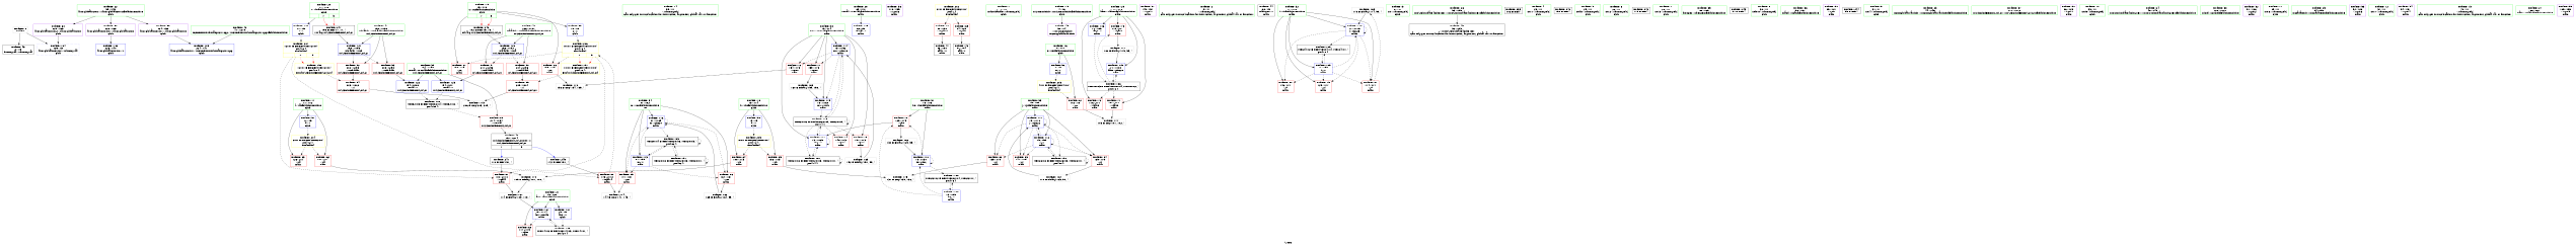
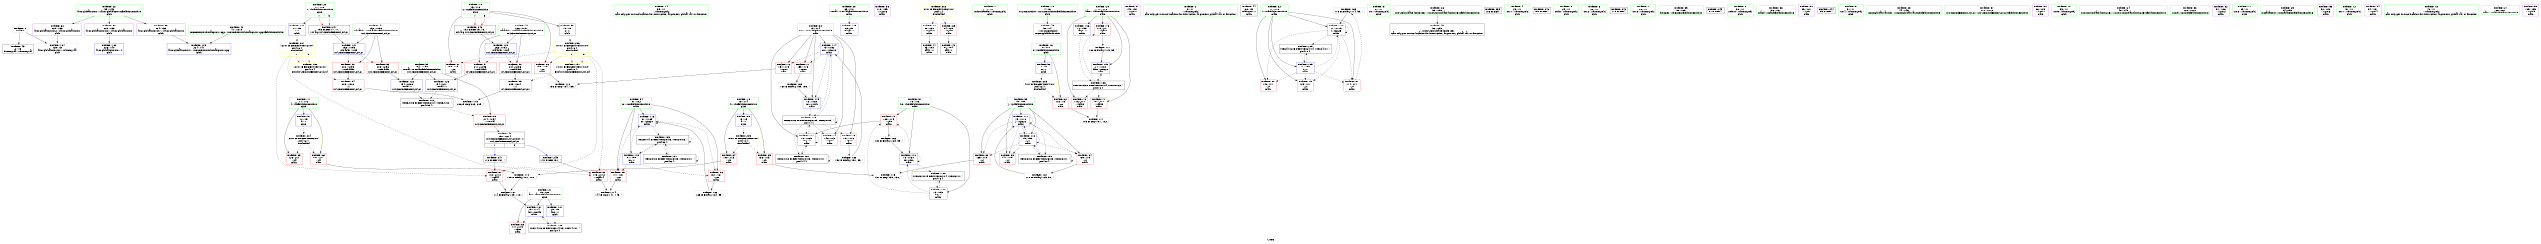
  digraph {
    label=SVFG
    node [color=green shape=record]
    edge [style=solid]
    n1 [color=grey label="{NodeID: 0\nNullPtr}"]
    n2 [color=black label="{NodeID: 43\n2\<--3\ndummyVal\<--dummyVal\n}"]
    n3 [color=blue label="{NodeID: 104\n225\<--3\nllvm.global_ctors_2\<--dummyVal\nGlob }" style=dotted]
    n4 [color=blue label="{NodeID: 97\n11\<--9\na\<--\nGlob }"]
    n5 [color=yellow label="{NodeID: 204\n6V_1 = ENCHI(MR_6V_0)\npts\{12 \}\nFun[main]}" style=double]
    n6 [color=red label="{NodeID: 62\n107\<--11\n\<--a\nmain\n}"]
    n7 [color=red label="{NodeID: 63\n126\<--11\n\<--a\nmain\n}"]
    n8 [color=grey label="{NodeID: 170\n109 = Binary(107, 108, )\n}"]
    n9 [label="{NodeID: 14\n99\<--1\n\<--dummyObj\nCan only get source location for instruction, argument, global var or function.}"]
    n10 [color=blue label="{NodeID: 111\n73\<--129\nnow\<--\nmain\n}"]
    n11 [color=black label="{NodeID: 179\nMR_20V_6 = PHI(MR_20V_9, MR_20V_5, )\npts\{74 \}\n}"]
    n12 [color=black label="{NodeID: 187\nMR_20V_2 = PHI(MR_20V_3, MR_20V_1, )\npts\{74 \}\n}"]
    n13 [color=red label="{NodeID: 74\n148\<--73\n\<--now\nmain\n}"]
    n14 [color=red label="{NodeID: 75\n151\<--73\n\<--now\nmain\n}"]
    n15 [color=blue label="{NodeID: 114\n73\<--152\nnow\<--inc18\nmain\n}"]
    n16 [color=grey label="{NodeID: 165\n152 = Binary(151, 99, )\n}"]
    n17 [color=red label="{NodeID: 76\n154\<--73\n\<--now\nmain\n}"]
    n18 [color=red label="{NodeID: 77\n159\<--73\n\<--now\nmain\n}"]
    n19 [color=blue label="{NodeID: 115\n73\<--160\nnow\<--sub\nmain\n}"]
    n20 [label="{NodeID: 28\n69\<--70\nretval\<--retval_field_insensitive\nmain\n}"]
    n21 [color=blue label="{NodeID: 105\n69\<--9\nretval\<--\nmain\n}"]
    n22 [label="{NodeID: 42\n41\<--219\n_GLOBAL__sub_I_axp_2_1.cpp\<--_GLOBAL__sub_I_axp_2_1.cpp_field_insensitive\n}"]
    n23 [color=blue label="{NodeID: 103\n224\<--41\nllvm.global_ctors_1\<--_GLOBAL__sub_I_axp_2_1.cpp\nGlob }"]
    n24 [color=purple label="{NodeID: 56\n118\<--35\n\<--.str.6\nmain\n}"]
    n25 [color=red label="{NodeID: 70\n90\<--30\n\<--stdout\nmain\n}"]
    n26 [color=black label="{NodeID: 47\n93\<--90\ncall1\<--\nmain\n}"]
    n27 [color=grey label="{NodeID: 167\n114 = Binary(109, 113, )\n}"]
    n28 [color=blue label="{NodeID: 107\n19\<--114\nans\<--mul5\nmain\n}"]
    n29 [color=black label="{NodeID: 185\nMR_14V_2 = PHI(MR_14V_3, MR_14V_1, )\npts\{20 \}\n}"]
    n30 [color=red label="{NodeID: 68\n117\<--19\n\<--ans\nmain\n}"]
    n31 [color=red label="{NodeID: 84\n169\<--79\n\<--j\nmain\n}"]
    n32 [color=grey label="{NodeID: 164\n170 = Binary(169, 99, )\n}"]
    n33 [color=blue label="{NodeID: 117\n79\<--170\nj\<--inc22\nmain\n}"]
    n34 [color=blue label="{NodeID: 112\n79\<--99\nj\<--\nmain\n}"]
    n35 [color=red label="{NodeID: 82\n135\<--79\n\<--j\nmain\n}"]
    n36 [color=red label="{NodeID: 83\n147\<--79\n\<--j\nmain\n}"]
    n37 [color=black label="{NodeID: 190\nMR_26V_2 = PHI(MR_26V_3, MR_26V_1, )\npts\{80 \}\n}"]
    n38 [label="{NodeID: 1\n7\<--1\n__dso_handle\<--dummyObj\nGlob }"]
    n39 [color=blue label="{NodeID: 98\n13\<--9\nb\<--\nGlob }"]
    n40 [color=yellow label="{NodeID: 205\n8V_1 = ENCHI(MR_8V_0)\npts\{14 \}\nFun[main]}" style=double]
    n41 [color=red label="{NodeID: 64\n108\<--13\n\<--b\nmain\n}"]
    n42 [color=red label="{NodeID: 65\n136\<--13\n\<--b\nmain\n}"]
    n43 [color=grey label="{NodeID: 175\n137 = cmp(135, 136, )\n}"]
    n44 [label="{NodeID: 15\n4\<--6\n_ZStL8__ioinit\<--_ZStL8__ioinit_field_insensitive\nGlob }"]
    n45 [color=purple label="{NodeID: 49\n50\<--4\n\<--_ZStL8__ioinit\n__cxx_global_var_init\n}"]
    n46 [label="{NodeID: 29\n71\<--72\nkase\<--kase_field_insensitive\nmain\n}"]
    n47 [color=red label="{NodeID: 71\n101\<--71\n\<--kase\nmain\n}"]
    n48 [color=red label="{NodeID: 72\n116\<--71\n\<--kase\nmain\n}"]
    n49 [color=red label="{NodeID: 73\n179\<--71\n\<--kase\nmain\n}"]
    n50 [color=blue label="{NodeID: 106\n71\<--99\nkase\<--\nmain\n}"]
    n51 [color=blue label="{NodeID: 119\n71\<--180\nkase\<--inc28\nmain\n}"]
    n52 [color=grey label="{NodeID: 177\n103 = cmp(101, 102, )\n}"]
    n53 [color=grey label="{NodeID: 171\n180 = Binary(179, 99, )\n}"]
    n54 [color=black label="{NodeID: 186\nMR_18V_3 = PHI(MR_18V_4, MR_18V_2, )\npts\{72 \}\n}"]
    n55 [color=purple label="{NodeID: 57\n149\<--37\n\<--.str.7\nmain\n}"]
    n56 [color=grey label="{NodeID: 168\n165 = Binary(164, 99, )\n}"]
    n57 [color=blue label="{NodeID: 116\n81\<--165\nm\<--inc20\nmain\n}"]
    n58 [color=red label="{NodeID: 85\n141\<--81\n\<--m\nmain\n}"]
    n59 [color=red label="{NodeID: 86\n164\<--81\n\<--m\nmain\n}"]
    n60 [color=black label="{NodeID: 183\nMR_28V_4 = PHI(MR_28V_6, MR_28V_3, )\npts\{82 \}\n}"]
    n61 [color=grey label="{NodeID: 174\n144 = cmp(141, 143, )\n}"]
    n62 [color=blue label="{NodeID: 113\n81\<--99\nm\<--\nmain\n}"]
    n63 [color=black label="{NodeID: 191\nMR_28V_2 = PHI(MR_28V_3, MR_28V_1, )\npts\{82 \}\n}"]
    n64 [label="{NodeID: 2\n9\<--1\n\<--dummyObj\nCan only get source location for instruction, argument, global var or function.}"]
    n65 [color=blue label="{NodeID: 99\n15\<--9\nc\<--\nGlob }"]
    n66 [color=yellow label="{NodeID: 206\n10V_1 = ENCHI(MR_10V_0)\npts\{16 \}\nFun[main]|{|<s4>7|<s5>9}}" style=double]
    n67 [color=yellow label="{NodeID: 197\n10V_1 = ENCHI(MR_10V_0)\npts\{16 \}\nFun[_ZSt3minIiERKT_S2_S2_]}" style=double]
    n68 [color=red label="{NodeID: 87\n113\<--110\n\<--call4\nmain\n}"]
    n69 [color=red label="{NodeID: 88\n143\<--142\n\<--call14\nmain\n}"]
    n70 [color=red label="{NodeID: 66\n155\<--15\n\<--c\nmain\n}"]
    n71 [color=red label="{NodeID: 67\n158\<--15\n\<--c\nmain\n}"]
    n72 [color=red label="{NodeID: 95\n205\<--204\n\<--\n_ZSt3minIiERKT_S2_S2_\n}"]
    n73 [color=grey label="{NodeID: 172\n156 = cmp(154, 155, )\n}"]
    n74 [label="{NodeID: 16\n8\<--10\nT\<--T_field_insensitive\nGlob }"]
    n75 [color=red label="{NodeID: 61\n102\<--8\n\<--T\nmain\n}"]
    n76 [color=blue label="{NodeID: 96\n8\<--9\nT\<--\nGlob }"]
    n77 [color=yellow label="{NodeID: 203\n4V_1 = ENCHI(MR_4V_0)\npts\{10 \}\nFun[main]}" style=double]
    n78 [label="{NodeID: 30\n73\<--74\nnow\<--now_field_insensitive\nmain\n}"]
    n79 [color=grey label="{NodeID: 163\n160 = Binary(159, 158, )\n}"]
    n80 [color=black label="{NodeID: 44\n68\<--9\nmain_ret\<--\nmain\n}"]
    n81 [color=purple label="{NodeID: 58\n223\<--39\nllvm.global_ctors_0\<--llvm.global_ctors\nGlob }"]
    n82 [color=blue label="{NodeID: 102\n223\<--40\nllvm.global_ctors_0\<--\nGlob }"]
    n83 [color=grey label="{NodeID: 169\n175 = Binary(174, 99, )\n}"]
    n84 [color=blue label="{NodeID: 118\n77\<--175\ni\<--inc25\nmain\n}"]
    n85 [color=red label="{NodeID: 79\n125\<--77\n\<--i\nmain\n}"]
    n86 [color=red label="{NodeID: 80\n146\<--77\n\<--i\nmain\n}"]
    n87 [color=red label="{NodeID: 81\n174\<--77\n\<--i\nmain\n}"]
    n88 [color=black label="{NodeID: 189\nMR_24V_2 = PHI(MR_24V_4, MR_24V_1, )\npts\{78 \}\n}"]
    n89 [color=blue label="{NodeID: 109\n77\<--99\ni\<--\nmain\n}"]
    n90 [label="{NodeID: 3\n21\<--1\n.str\<--dummyObj\nGlob }"]
    n91 [color=blue label="{NodeID: 100\n17\<--9\nk\<--\nGlob }"]
    n92 [color=yellow label="{NodeID: 207\n12V_1 = ENCHI(MR_12V_0)\npts\{18 \}\nFun[main]|{|<s2>7|<s3>9}}" style=double]
    n93 [color=yellow label="{NodeID: 198\n12V_1 = ENCHI(MR_12V_0)\npts\{18 \}\nFun[_ZSt3minIiERKT_S2_S2_]}" style=double]
    n94 [color=red label="{NodeID: 94\n203\<--202\n\<--\n_ZSt3minIiERKT_S2_S2_\n}"]
    n95 [label="{NodeID: 17\n11\<--12\na\<--a_field_insensitive\nGlob }"]
    n96 [color=grey label="{NodeID: 173\n206 = cmp(203, 205, )\n}"]
    n97 [label="{NodeID: 31\n75\<--76\nbe\<--be_field_insensitive\nmain\n}"]
    n98 [color=red label="{NodeID: 78\n129\<--75\n\<--be\nmain\n}"]
    n99 [color=blue label="{NodeID: 108\n75\<--99\nbe\<--\nmain\n}"]
    n100 [color=blue label="{NodeID: 110\n75\<--130\nbe\<--inc\nmain\n}"]
    n101 [color=grey label="{NodeID: 166\n130 = Binary(129, 99, )\n}"]
    n102 [color=black label="{NodeID: 188\nMR_22V_2 = PHI(MR_22V_4, MR_22V_1, )\npts\{76 \}\n}"]
    n103 [color=black label="{NodeID: 45\n52\<--53\n\<--_ZNSt8ios_base4InitD1Ev\nCan only get source location for instruction, argument, global var or function.}"]
    n104 [color=purple label="{NodeID: 59\n224\<--39\nllvm.global_ctors_1\<--llvm.global_ctors\nGlob }"]
    n105 [color=black label="{NodeID: 239\n106 = PHI()\n}"]
    n106 [label="{NodeID: 4\n23\<--1\n.str.1\<--dummyObj\nGlob }"]
    n107 [color=blue label="{NodeID: 101\n19\<--9\nans\<--\nGlob }"]
    n108 [label="{NodeID: 18\n13\<--14\nb\<--b_field_insensitive\nGlob }"]
    n109 [label="{NodeID: 32\n77\<--78\ni\<--i_field_insensitive\nmain\n}"]
    n110 [color=black label="{NodeID: 46\n87\<--84\ncall\<--\nmain\n}"]
    n111 [color=purple label="{NodeID: 60\n225\<--39\nllvm.global_ctors_2\<--llvm.global_ctors\nGlob }"]
    n112 [color=black label="{NodeID: 240\n150 = PHI()\n}"]
    n113 [label="{NodeID: 5\n25\<--1\nstdin\<--dummyObj\nGlob }"]
    n114 [label="{NodeID: 19\n15\<--16\nc\<--c_field_insensitive\nGlob |{|<s3>7|<s4>9}}"]
    n115 [color=black label="{NodeID: 246\n192 = PHI(15, 15, )\n0th arg _ZSt3minIiERKT_S2_S2_ }"]
    n116 [color=blue label="{NodeID: 120\n196\<--192\n__a.addr\<--__a\n_ZSt3minIiERKT_S2_S2_\n}"]
    n117 [color=red label="{NodeID: 90\n204\<--196\n\<--__a.addr\n_ZSt3minIiERKT_S2_S2_\n}"]
    n118 [color=red label="{NodeID: 91\n211\<--196\n\<--__a.addr\n_ZSt3minIiERKT_S2_S2_\n}"]
    n119 [label="{NodeID: 33\n79\<--80\nj\<--j_field_insensitive\nmain\n}"]
    n120 [color=black label="{NodeID: 241\n110 = PHI(191, )\n}"]
    n121 [color=red label="{NodeID: 89\n214\<--194\n\<--retval\n_ZSt3minIiERKT_S2_S2_\n}"]
    n122 [color=black label="{NodeID: 48\n191\<--214\n_ZSt3minIiERKT_S2_S2__ret\<--\n_ZSt3minIiERKT_S2_S2_\n|{<s0>7|<s1>9}}"]
    n123 [color=black label="{NodeID: 245\n142 = PHI(191, )\n}"]
    n124 [label="{NodeID: 6\n26\<--1\n.str.2\<--dummyObj\nGlob }"]
    n125 [label="{NodeID: 20\n17\<--18\nk\<--k_field_insensitive\nGlob |{|<s1>7|<s2>9}}"]
    n126 [color=black label="{NodeID: 247\n193 = PHI(17, 17, )\n1st arg _ZSt3minIiERKT_S2_S2_ }"]
    n127 [color=blue label="{NodeID: 121\n198\<--193\n__b.addr\<--__b\n_ZSt3minIiERKT_S2_S2_\n}"]
    n128 [color=red label="{NodeID: 92\n202\<--198\n\<--__b.addr\n_ZSt3minIiERKT_S2_S2_\n}"]
    n129 [color=red label="{NodeID: 93\n208\<--198\n\<--__b.addr\n_ZSt3minIiERKT_S2_S2_\n}"]
-   n130 [label="{NodeID: 34\n81\<--82\nm\<--m_field_insensitive\nret\n}"]
+   n130 [label="{NodeID: 34\n81\<--82\nm\<--m_field_insensitive\nmain\n}"]
    n131 [color=black label="{NodeID: 242\n119 = PHI()\n}"]
    n132 [label="{NodeID: 7\n28\<--1\n.str.3\<--dummyObj\nGlob }"]
    n133 [label="{NodeID: 21\n19\<--20\nans\<--ans_field_insensitive\nGlob }"]
    n134 [label="{NodeID: 35\n88\<--89\nfreopen\<--freopen_field_insensitive\n}"]
    n135 [color=black label="{NodeID: 243\n51 = PHI()\n}"]
    n136 [color=blue label="{NodeID: 123\n194\<--211\nretval\<--\n_ZSt3minIiERKT_S2_S2_\n}"]
    n137 [color=black label="{NodeID: 178\nMR_32V_3 = PHI(MR_32V_4, MR_32V_2, )\npts\{195 \}\n}"]
    n138 [label="{NodeID: 8\n30\<--1\nstdout\<--dummyObj\nGlob }"]
    n139 [label="{NodeID: 22\n39\<--43\nllvm.global_ctors\<--llvm.global_ctors_field_insensitive\nGlob }"]
    n140 [color=yellow label="{NodeID: 202\n2V_1 = ENCHI(MR_2V_0)\npts\{1 \}\nFun[main]}" style=double]
    n141 [color=red label="{NodeID: 69\n84\<--25\n\<--stdin\nmain\n}"]
    n142 [label="{NodeID: 36\n96\<--97\nscanf\<--scanf_field_insensitive\n}"]
    n143 [color=purple label="{NodeID: 50\n85\<--21\n\<--.str\nmain\n}"]
    n144 [color=black label="{NodeID: 244\n95 = PHI()\n}"]
    n145 [label="{NodeID: 9\n31\<--1\n.str.4\<--dummyObj\nGlob }"]
    n146 [label="{NodeID: 23\n44\<--45\n__cxx_global_var_init\<--__cxx_global_var_init_field_insensitive\n}"]
    n147 [label="{NodeID: 37\n111\<--112\n_ZSt3minIiERKT_S2_S2_\<--_ZSt3minIiERKT_S2_S2__field_insensitive\n}"]
    n148 [color=purple label="{NodeID: 51\n86\<--23\n\<--.str.1\nmain\n}"]
    n149 [color=blue label="{NodeID: 122\n194\<--208\nretval\<--\n_ZSt3minIiERKT_S2_S2_\n}"]
    n150 [label="{NodeID: 10\n33\<--1\n.str.5\<--dummyObj\nGlob }"]
    n151 [label="{NodeID: 24\n48\<--49\n_ZNSt8ios_base4InitC1Ev\<--_ZNSt8ios_base4InitC1Ev_field_insensitive\n}"]
    n152 [label="{NodeID: 38\n120\<--121\nprintf\<--printf_field_insensitive\n}"]
    n153 [color=purple label="{NodeID: 52\n91\<--26\n\<--.str.2\nmain\n}"]
    n154 [label="{NodeID: 11\n35\<--1\n.str.6\<--dummyObj\nGlob }"]
    n155 [label="{NodeID: 25\n54\<--55\n__cxa_atexit\<--__cxa_atexit_field_insensitive\n}"]
    n156 [label="{NodeID: 39\n194\<--195\nretval\<--retval_field_insensitive\n_ZSt3minIiERKT_S2_S2_\n}"]
    n157 [color=purple label="{NodeID: 53\n92\<--28\n\<--.str.3\nmain\n}"]
    n158 [label="{NodeID: 12\n37\<--1\n.str.7\<--dummyObj\nGlob }"]
    n159 [label="{NodeID: 26\n53\<--59\n_ZNSt8ios_base4InitD1Ev\<--_ZNSt8ios_base4InitD1Ev_field_insensitive\n}"]
    n160 [label="{NodeID: 40\n196\<--197\n__a.addr\<--__a.addr_field_insensitive\n_ZSt3minIiERKT_S2_S2_\n}"]
    n161 [color=purple label="{NodeID: 54\n94\<--31\n\<--.str.4\nmain\n}"]
    n162 [label="{NodeID: 13\n40\<--1\n\<--dummyObj\nCan only get source location for instruction, argument, global var or function.}"]
    n163 [label="{NodeID: 27\n66\<--67\nmain\<--main_field_insensitive\n}"]
    n164 [label="{NodeID: 41\n198\<--199\n__b.addr\<--__b.addr_field_insensitive\n_ZSt3minIiERKT_S2_S2_\n}"]
    n165 [color=purple label="{NodeID: 55\n105\<--33\n\<--.str.5\nmain\n}"]
    n1 -> n2
    n1 -> n3
    n4 -> n5 [style=dashed]
    n5 -> n6 [style=dashed]
    n5 -> n7 [style=dashed]
    n6 -> n8
    n8 -> n27
    n10 -> n10 [style=dashed]
    n10 -> n11 [style=dashed]
    n10 -> n12 [style=dashed]
    n11 -> n10 [style=dashed]
    n11 -> n11 [style=dashed]
    n11 -> n12 [style=dashed]
    n11 -> n13 [style=dashed]
    n11 -> n14 [style=dashed]
    n11 -> n15 [style=dashed]
    n12 -> n10 [style=dashed]
    n12 -> n12 [style=dashed]
    n14 -> n16
    n15 -> n11 [style=dashed]
    n15 -> n17 [style=dashed]
    n15 -> n18 [style=dashed]
    n15 -> n19 [style=dashed]
    n16 -> n15
    n17 -> n73
    n18 -> n79
    n19 -> n11 [style=dashed]
    n20 -> n21
    n22 -> n23
    n25 -> n26
    n27 -> n28
    n28 -> n29 [style=dashed]
    n28 -> n30 [style=dashed]
    n29 -> n28 [style=dashed]
    n31 -> n32
    n32 -> n33
    n33 -> n31 [style=dashed]
    n33 -> n33 [style=dashed]
    n33 -> n34 [style=dashed]
    n33 -> n35 [style=dashed]
    n33 -> n36 [style=dashed]
    n33 -> n37 [style=dashed]
    n34 -> n31 [style=dashed]
    n34 -> n33 [style=dashed]
    n34 -> n34 [style=dashed]
    n34 -> n35 [style=dashed]
    n34 -> n36 [style=dashed]
    n34 -> n37 [style=dashed]
    n35 -> n43
    n37 -> n34 [style=dashed]
    n37 -> n37 [style=dashed]
    n39 -> n40 [style=dashed]
    n40 -> n41 [style=dashed]
    n40 -> n42 [style=dashed]
    n41 -> n8
    n42 -> n43
    n44 -> n45
    n46 -> n47
    n46 -> n48
    n46 -> n49
    n46 -> n50
    n46 -> n51
    n47 -> n52
    n49 -> n53
    n50 -> n54 [style=dashed]
    n51 -> n54 [style=dashed]
    n53 -> n51
    n54 -> n47 [style=dashed]
    n54 -> n48 [style=dashed]
    n54 -> n49 [style=dashed]
    n54 -> n51 [style=dashed]
    n56 -> n57
    n57 -> n57 [style=dashed]
    n57 -> n58 [style=dashed]
    n57 -> n59 [style=dashed]
    n57 -> n60 [style=dashed]
    n58 -> n61
    n59 -> n56
    n60 -> n60 [style=dashed]
    n60 -> n62 [style=dashed]
    n60 -> n63 [style=dashed]
    n62 -> n57 [style=dashed]
    n62 -> n58 [style=dashed]
    n62 -> n59 [style=dashed]
    n62 -> n60 [style=dashed]
    n63 -> n60 [style=dashed]
    n63 -> n63 [style=dashed]
    n65 -> n66 [style=dashed]
    n66 -> n67 [color=red style=dashed tailport=s4]
    n66 -> n67 [color=red style=dashed tailport=s5]
    n66 -> n68 [style=dashed]
-   n69 -> n66 [style=dashed]
+   n66 -> n69 [style=dashed]
    n66 -> n70 [style=dashed]
    n66 -> n71 [style=dashed]
    n67 -> n72 [style=dashed]
    n68 -> n27
    n69 -> n61
    n70 -> n73
    n72 -> n96
    n74 -> n75
    n74 -> n76
    n75 -> n52
    n76 -> n77 [style=dashed]
    n77 -> n75 [style=dashed]
    n78 -> n10
    n78 -> n13
    n78 -> n14
    n78 -> n15
    n78 -> n17
    n78 -> n18
    n78 -> n19
    n79 -> n19
    n81 -> n82
    n83 -> n84
    n84 -> n84 [style=dashed]
    n84 -> n85 [style=dashed]
    n84 -> n86 [style=dashed]
    n84 -> n87 [style=dashed]
    n84 -> n88 [style=dashed]
    n87 -> n83 [style=dashed]
    n88 -> n89 [style=dashed]
    n89 -> n84 [style=dashed]
    n89 -> n85 [style=dashed]
    n89 -> n86 [style=dashed]
    n89 -> n87 [style=dashed]
    n89 -> n88 [style=dashed]
    n91 -> n92 [style=dashed]
    n92 -> n68 [style=dashed]
    n92 -> n69 [style=dashed]
    n92 -> n93 [color=red style=dashed tailport=s2]
    n92 -> n93 [color=red style=dashed tailport=s3]
    n93 -> n94 [style=dashed]
    n94 -> n96
    n95 -> n4
    n95 -> n6
    n95 -> n7
    n97 -> n98
+   n97 -> n99
    n97 -> n100
    n98 -> n10
    n98 -> n101
    n99 -> n98 [style=dashed]
    n99 -> n100 [style=dashed]
    n99 -> n102 [style=dashed]
    n100 -> n98 [style=dashed]
    n100 -> n100 [style=dashed]
    n100 -> n102 [style=dashed]
    n101 -> n100
    n102 -> n99 [style=dashed]
    n104 -> n23
    n107 -> n29 [style=dashed]
    n108 -> n39
    n108 -> n41
    n108 -> n42
    n109 -> n84
    n109 -> n85
    n109 -> n86
    n109 -> n87
    n109 -> n89
    n111 -> n3
    n114 -> n65
    n114 -> n70
    n114 -> n71
    n114 -> n115 [color=red tailport=s3]
    n114 -> n115 [color=red tailport=s4]
    n115 -> n116
    n116 -> n117 [style=dashed]
    n116 -> n118 [style=dashed]
    n117 -> n72
    n118 -> n136
    n119 -> n31
    n119 -> n33
    n119 -> n34
    n119 -> n35
    n119 -> n36
    n120 -> n68
    n121 -> n122
    n122 -> n120 [color=blue tailport=s0]
    n122 -> n123 [color=blue tailport=s1]
    n123 -> n69
    n125 -> n91
    n125 -> n126 [color=red tailport=s1]
    n125 -> n126 [color=red tailport=s2]
    n126 -> n127
    n127 -> n128 [style=dashed]
    n127 -> n129 [style=dashed]
    n128 -> n94
    n129 -> n149
    n130 -> n57
    n130 -> n58
    n130 -> n59
    n130 -> n62
    n133 -> n28
    n133 -> n30
    n133 -> n107
    n136 -> n137 [style=dashed]
    n137 -> n121 [style=dashed]
    n139 -> n81
    n139 -> n104
    n139 -> n111
    n140 -> n25 [style=dashed]
    n140 -> n141 [style=dashed]
    n141 -> n110
    n149 -> n137 [style=dashed]
    n156 -> n121
    n156 -> n136
    n156 -> n149
    n159 -> n103
    n160 -> n116
    n160 -> n117
    n160 -> n118
    n164 -> n127
    n164 -> n128
    n164 -> n129
  }
